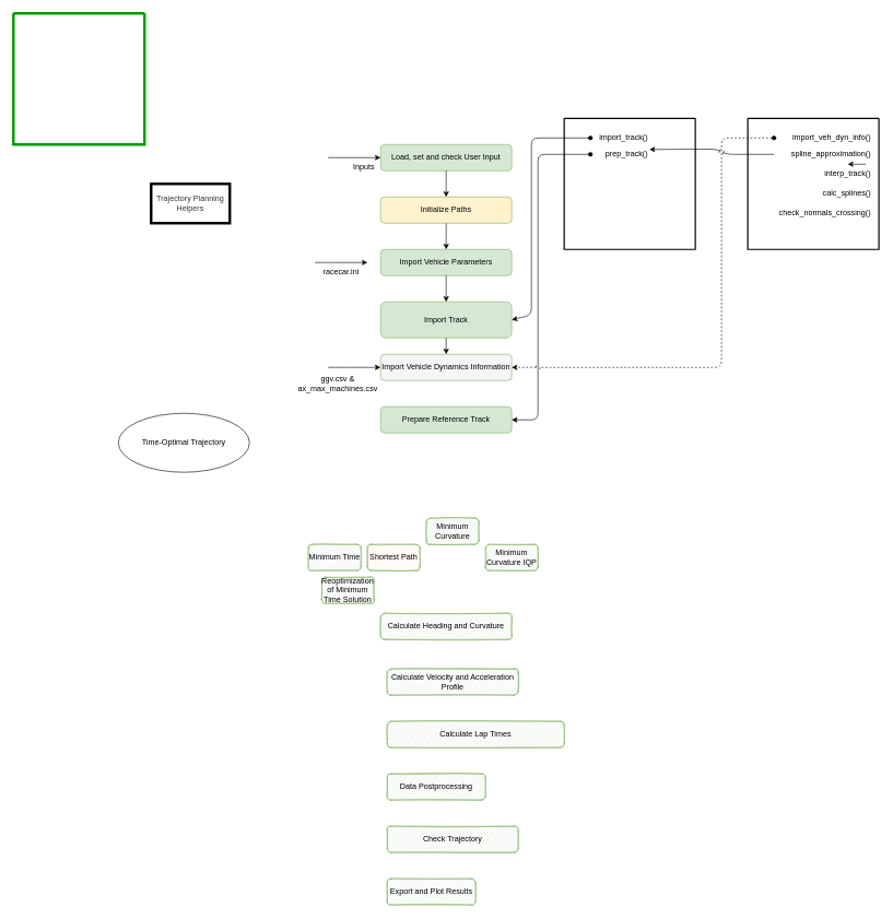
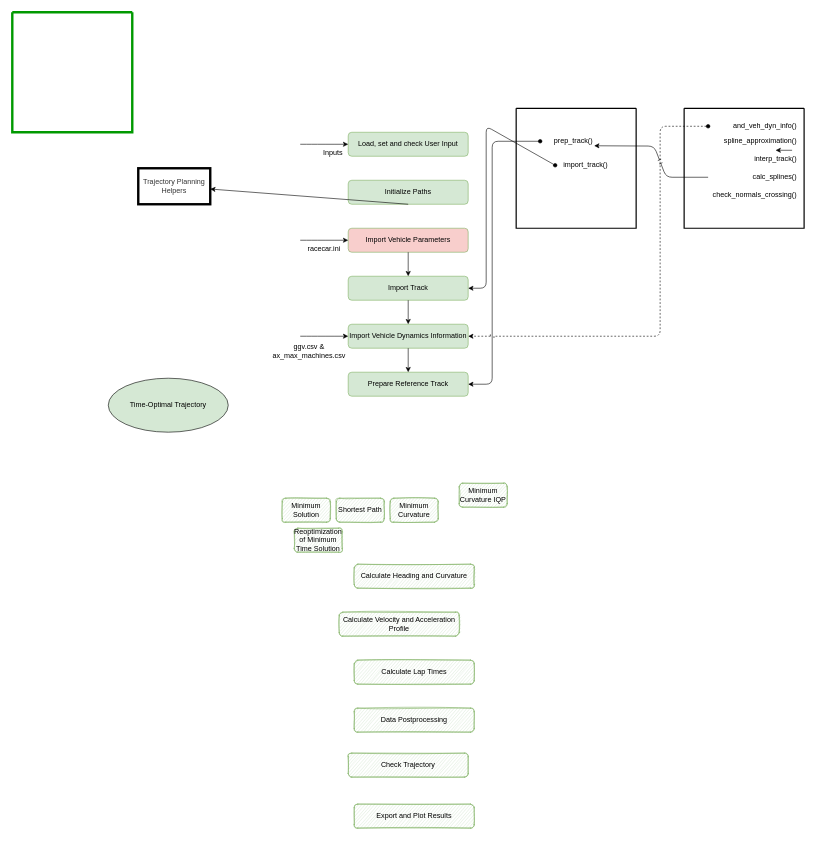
  <mxCell id="0" />
  <mxCell id="1" parent="0" />
  <mxCell id="2" value="Load, set and check User Input" style="rounded=1;whiteSpace=wrap;html=1;fillColor=#d5e8d4;strokeColor=#82b366;sketch=0;" parent="1" vertex="1"><mxGeometry x="580" y="220" width="200" height="40" as="geometry" /></mxCell>
- <mxCell id="3" value="Initialize Paths" style="rounded=1;whiteSpace=wrap;html=1;fillColor=#fff2cc;strokeColor=#82b366;sketch=0;" parent="1" vertex="1"><mxGeometry x="580" y="300" width="200" height="40" as="geometry" /></mxCell>
- <mxCell id="4" value="Import Vehicle Dynamics Information" style="rounded=1;whiteSpace=wrap;html=1;fillColor=#f5f5f5;strokeColor=#82b366;sketch=0;" parent="1" vertex="1"><mxGeometry x="580" y="540" width="200" height="40" as="geometry" /></mxCell>
+ <mxCell id="3" value="Initialize Paths" style="rounded=1;whiteSpace=wrap;html=1;fillColor=#d5e8d4;strokeColor=#82b366;sketch=0;" parent="1" vertex="1"><mxGeometry x="580" y="300" width="200" height="40" as="geometry" /></mxCell>
+ <mxCell id="4" value="Import Vehicle Dynamics Information" style="rounded=1;whiteSpace=wrap;html=1;fillColor=#d5e8d4;strokeColor=#82b366;sketch=0;" parent="1" vertex="1"><mxGeometry x="580" y="540" width="200" height="40" as="geometry" /></mxCell>
  <mxCell id="5" value="Prepare Reference Track" style="rounded=1;whiteSpace=wrap;html=1;fillColor=#d5e8d4;strokeColor=#82b366;sketch=0;" parent="1" vertex="1"><mxGeometry x="580" y="620" width="200" height="40" as="geometry" /></mxCell>
- <mxCell id="6" value="Shortest Path" style="rounded=1;whiteSpace=wrap;html=1;fillColor=#ffe6cc;strokeColor=#82b366;sketch=1;" parent="1" vertex="1"><mxGeometry x="560" y="830" width="80" height="40" as="geometry" /></mxCell>
- <mxCell id="7" value="Minimum Curvature" style="rounded=1;whiteSpace=wrap;html=1;fillColor=#d5e8d4;strokeColor=#82b366;sketch=1;" parent="1" vertex="1"><mxGeometry x="650" y="790" width="80" height="40" as="geometry" /></mxCell>
- <mxCell id="8" value="Minimum Curvature IQP" style="rounded=1;whiteSpace=wrap;html=1;fillColor=#d5e8d4;strokeColor=#82b366;sketch=1;" parent="1" vertex="1"><mxGeometry x="740" y="830" width="80" height="40" as="geometry" /></mxCell>
- <mxCell id="9" value="Minimum Time" style="rounded=1;whiteSpace=wrap;html=1;fillColor=#d5e8d4;strokeColor=#82b366;sketch=1;" parent="1" vertex="1"><mxGeometry x="470" y="830" width="80" height="40" as="geometry" /></mxCell>
- <mxCell id="10" value="Time-Optimal Trajectory" style="ellipse;whiteSpace=wrap;html=1;sketch=0;" parent="1" vertex="1"><mxGeometry x="180" y="630" width="200" height="90" as="geometry" /></mxCell>
+ <mxCell id="6" value="Shortest Path" style="rounded=1;whiteSpace=wrap;html=1;fillColor=#d5e8d4;strokeColor=#82b366;sketch=1;" parent="1" vertex="1"><mxGeometry x="560" y="830" width="80" height="40" as="geometry" /></mxCell>
+ <mxCell id="7" value="Minimum Curvature" style="rounded=1;whiteSpace=wrap;html=1;fillColor=#d5e8d4;strokeColor=#82b366;sketch=1;" parent="1" vertex="1"><mxGeometry x="650" y="830" width="80" height="40" as="geometry" /></mxCell>
+ <mxCell id="8" value="Minimum Curvature IQP" style="rounded=1;whiteSpace=wrap;html=1;fillColor=#d5e8d4;strokeColor=#82b366;sketch=1;" parent="1" vertex="1"><mxGeometry x="765" y="805" width="80" height="40" as="geometry" /></mxCell>
+ <mxCell id="9" value="Minimum Solution" style="rounded=1;whiteSpace=wrap;html=1;fillColor=#d5e8d4;strokeColor=#82b366;sketch=1;" parent="1" vertex="1"><mxGeometry x="470" y="830" width="80" height="40" as="geometry" /></mxCell>
+ <mxCell id="10" value="Time-Optimal Trajectory" style="ellipse;whiteSpace=wrap;html=1;sketch=0;fillColor=#d5e8d4;" parent="1" vertex="1"><mxGeometry x="180" y="630" width="200" height="90" as="geometry" /></mxCell>
  <mxCell id="11" value="Reoptimization of Minimum Time Solution" style="rounded=1;whiteSpace=wrap;html=1;fillColor=#d5e8d4;strokeColor=#82b366;sketch=1;" parent="1" vertex="1"><mxGeometry x="490" y="880" width="80" height="40" as="geometry" /></mxCell>
- <mxCell id="12" value="Calculate Heading and Curvature" style="rounded=1;whiteSpace=wrap;html=1;fillColor=#d5e8d4;strokeColor=#82b366;sketch=1;" parent="1" vertex="1"><mxGeometry x="580" y="935" width="200" height="40" as="geometry" /></mxCell>
- <mxCell id="13" value="Calculate Velocity and Acceleration Profile" style="rounded=1;whiteSpace=wrap;html=1;fillColor=#d5e8d4;strokeColor=#82b366;sketch=1;" parent="1" vertex="1"><mxGeometry x="590" y="1020" width="200" height="40" as="geometry" /></mxCell>
- <mxCell id="14" value="Calculate Lap Times" style="rounded=1;whiteSpace=wrap;html=1;fillColor=#d5e8d4;strokeColor=#82b366;sketch=1;" parent="1" vertex="1"><mxGeometry x="590" y="1100" width="270" height="40" as="geometry" /></mxCell>
- <mxCell id="15" value="Data Postprocessing" style="rounded=1;whiteSpace=wrap;html=1;fillColor=#d5e8d4;strokeColor=#82b366;sketch=1;" parent="1" vertex="1"><mxGeometry x="590" y="1180" width="150" height="40" as="geometry" /></mxCell>
- <mxCell id="16" value="Check Trajectory" style="rounded=1;whiteSpace=wrap;html=1;fillColor=#d5e8d4;strokeColor=#82b366;sketch=1;" parent="1" vertex="1"><mxGeometry x="590" y="1260" width="200" height="40" as="geometry" /></mxCell>
- <mxCell id="17" value="Export and Plot Results" style="rounded=1;whiteSpace=wrap;html=1;fillColor=#d5e8d4;strokeColor=#82b366;sketch=1;" parent="1" vertex="1"><mxGeometry x="590" y="1340" width="135" height="40" as="geometry" /></mxCell>
+ <mxCell id="12" value="Calculate Heading and Curvature" style="rounded=1;whiteSpace=wrap;html=1;fillColor=#d5e8d4;strokeColor=#82b366;sketch=1;" parent="1" vertex="1"><mxGeometry x="590" y="940" width="200" height="40" as="geometry" /></mxCell>
+ <mxCell id="13" value="Calculate Velocity and Acceleration Profile" style="rounded=1;whiteSpace=wrap;html=1;fillColor=#d5e8d4;strokeColor=#82b366;sketch=1;" parent="1" vertex="1"><mxGeometry x="565" y="1020" width="200" height="40" as="geometry" /></mxCell>
+ <mxCell id="14" value="Calculate Lap Times" style="rounded=1;whiteSpace=wrap;html=1;fillColor=#d5e8d4;strokeColor=#82b366;sketch=1;" parent="1" vertex="1"><mxGeometry x="590" y="1100" width="200" height="40" as="geometry" /></mxCell>
+ <mxCell id="15" value="Data Postprocessing" style="rounded=1;whiteSpace=wrap;html=1;fillColor=#d5e8d4;strokeColor=#82b366;sketch=1;" parent="1" vertex="1"><mxGeometry x="590" y="1180" width="200" height="40" as="geometry" /></mxCell>
+ <mxCell id="16" value="Check Trajectory" style="rounded=1;whiteSpace=wrap;html=1;fillColor=#d5e8d4;strokeColor=#82b366;sketch=1;" parent="1" vertex="1"><mxGeometry x="580" y="1255" width="200" height="40" as="geometry" /></mxCell>
+ <mxCell id="17" value="Export and Plot Results" style="rounded=1;whiteSpace=wrap;html=1;fillColor=#d5e8d4;strokeColor=#82b366;sketch=1;" parent="1" vertex="1"><mxGeometry x="590" y="1340" width="200" height="40" as="geometry" /></mxCell>
  <mxCell id="18" value="" style="swimlane;startSize=0;strokeColor=#009900;strokeWidth=4;" parent="1" vertex="1"><mxGeometry x="20" y="20" width="200" height="200" as="geometry" /></mxCell>
- <mxCell id="19" value="Import Vehicle Parameters" style="rounded=1;whiteSpace=wrap;html=1;fillColor=#d5e8d4;strokeColor=#82b366;sketch=0;" vertex="1" parent="1"><mxGeometry x="580" y="380" width="200" height="40" as="geometry" /></mxCell>
- <mxCell id="20" value="racecar.ini" style="text;html=1;strokeColor=none;fillColor=none;align=center;verticalAlign=middle;whiteSpace=wrap;rounded=0;sketch=0;fillStyle=solid;fontFamily=Helvetica;" vertex="1" parent="1"><mxGeometry x="480" y="400" width="80" height="30" as="geometry" /></mxCell>
- <mxCell id="21" value="Import Track" style="rounded=1;whiteSpace=wrap;html=1;fillColor=#d5e8d4;strokeColor=#82b366;sketch=0;" vertex="1" parent="1"><mxGeometry x="580" y="460" width="200" height="55" as="geometry" /></mxCell>
+ <mxCell id="19" value="Import Vehicle Parameters" style="rounded=1;whiteSpace=wrap;html=1;fillColor=#f8cecc;strokeColor=#82b366;sketch=0;" vertex="1" parent="1"><mxGeometry x="580" y="380" width="200" height="40" as="geometry" /></mxCell>
+ <mxCell id="20" value="racecar.ini" style="text;html=1;strokeColor=none;fillColor=none;align=center;verticalAlign=middle;whiteSpace=wrap;rounded=0;sketch=0;fillStyle=solid;fontFamily=Helvetica;" vertex="1" parent="1"><mxGeometry x="500" y="400" width="80" height="30" as="geometry" /></mxCell>
+ <mxCell id="21" value="Import Track" style="rounded=1;whiteSpace=wrap;html=1;fillColor=#d5e8d4;strokeColor=#82b366;sketch=0;" vertex="1" parent="1"><mxGeometry x="580" y="460" width="200" height="40" as="geometry" /></mxCell>
  <mxCell id="22" value="ggv.csv &amp;amp; ax_max_machines.csv" style="text;html=1;strokeColor=none;fillColor=none;align=center;verticalAlign=middle;whiteSpace=wrap;rounded=0;sketch=0;fillStyle=solid;fontFamily=Helvetica;" vertex="1" parent="1"><mxGeometry x="450" y="570" width="130" height="30" as="geometry" /></mxCell>
  <mxCell id="23" value="Trajectory Planning Helpers" style="rounded=0;whiteSpace=wrap;html=1;sketch=0;fillColor=none;strokeColor=#000000;strokeWidth=4;fontColor=#333333;" vertex="1" parent="1"><mxGeometry x="230" y="280" width="120" height="60" as="geometry" /></mxCell>
- <mxCell id="24" value="" style="endArrow=classic;html=1;rounded=0;strokeColor=#000000;strokeWidth=1;entryX=0.5;entryY=0;entryDx=0;entryDy=0;exitX=0.5;exitY=1;exitDx=0;exitDy=0;" edge="1" parent="1" source="2" target="3"><mxGeometry width="50" height="50" relative="1" as="geometry"><mxPoint x="380" y="410" as="sourcePoint" /><mxPoint x="430" y="360" as="targetPoint" /></mxGeometry></mxCell>
- <mxCell id="25" value="" style="endArrow=classic;html=1;rounded=0;strokeColor=#000000;strokeWidth=1;entryX=0.5;entryY=0;entryDx=0;entryDy=0;exitX=0.5;exitY=1;exitDx=0;exitDy=0;" edge="1" parent="1" source="3" target="19"><mxGeometry width="50" height="50" relative="1" as="geometry"><mxPoint x="690" y="270" as="sourcePoint" /><mxPoint x="690" y="310" as="targetPoint" /></mxGeometry></mxCell>
+ <mxCell id="25" value="" style="endArrow=classic;html=1;rounded=0;strokeColor=#000000;strokeWidth=1;exitX=0.5;exitY=1;exitDx=0;exitDy=0;" edge="1" parent="1" source="3" target="23"><mxGeometry width="50" height="50" relative="1" as="geometry"><mxPoint x="690" y="270" as="sourcePoint" /><mxPoint x="690" y="310" as="targetPoint" /></mxGeometry></mxCell>
  <mxCell id="26" value="" style="endArrow=classic;html=1;rounded=0;strokeColor=#000000;strokeWidth=1;entryX=0.5;entryY=0;entryDx=0;entryDy=0;exitX=0.5;exitY=1;exitDx=0;exitDy=0;" edge="1" parent="1" source="19" target="21"><mxGeometry width="50" height="50" relative="1" as="geometry"><mxPoint x="690" y="350" as="sourcePoint" /><mxPoint x="690" y="390" as="targetPoint" /></mxGeometry></mxCell>
  <mxCell id="27" value="" style="endArrow=classic;html=1;rounded=0;strokeColor=#000000;strokeWidth=1;entryX=0.5;entryY=0;entryDx=0;entryDy=0;exitX=0.5;exitY=1;exitDx=0;exitDy=0;" edge="1" parent="1" source="21" target="4"><mxGeometry width="50" height="50" relative="1" as="geometry"><mxPoint x="690" y="430" as="sourcePoint" /><mxPoint x="690" y="470" as="targetPoint" /></mxGeometry></mxCell>
+ <mxCell id="28" value="" style="endArrow=classic;html=1;rounded=0;strokeColor=#000000;strokeWidth=1;entryX=0.5;entryY=0;entryDx=0;entryDy=0;exitX=0.5;exitY=1;exitDx=0;exitDy=0;" edge="1" parent="1" source="4" target="5"><mxGeometry width="50" height="50" relative="1" as="geometry"><mxPoint x="690" y="510" as="sourcePoint" /><mxPoint x="690" y="550" as="targetPoint" /></mxGeometry></mxCell>
  <mxCell id="29" value="" style="endArrow=classic;html=1;strokeColor=#000000;strokeWidth=1;curved=1;entryX=0;entryY=0.5;entryDx=0;entryDy=0;" edge="1" parent="1" target="2"><mxGeometry width="50" height="50" relative="1" as="geometry"><mxPoint x="500" y="240" as="sourcePoint" /><mxPoint x="440" y="350" as="targetPoint" /></mxGeometry></mxCell>
  <mxCell id="30" value="Inputs" style="text;html=1;strokeColor=none;fillColor=none;align=center;verticalAlign=middle;whiteSpace=wrap;rounded=0;sketch=0;" vertex="1" parent="1"><mxGeometry x="530" y="240" width="50" height="30" as="geometry" /></mxCell>
  <mxCell id="31" value="" style="endArrow=classic;html=1;strokeColor=#000000;strokeWidth=1;curved=1;entryX=1;entryY=0;entryDx=0;entryDy=0;exitX=0;exitY=0;exitDx=0;exitDy=0;" edge="1" parent="1" source="20" target="20"><mxGeometry width="50" height="50" relative="1" as="geometry"><mxPoint x="440" y="440" as="sourcePoint" /><mxPoint x="490" y="390" as="targetPoint" /></mxGeometry></mxCell>
  <mxCell id="32" value="" style="swimlane;startSize=0;strokeColor=#000000;strokeWidth=2;" vertex="1" parent="1"><mxGeometry x="860" y="180" width="200" height="200" as="geometry" /></mxCell>
- <mxCell id="33" value="import_track()" style="text;html=1;strokeColor=none;fillColor=none;align=right;verticalAlign=middle;whiteSpace=wrap;rounded=0;sketch=0;fillStyle=solid;fontFamily=Helvetica;" parent="32" vertex="1"><mxGeometry x="40" y="20" width="90" height="20" as="geometry" /></mxCell>
+ <mxCell id="33" value="import_track()" style="text;html=1;strokeColor=none;fillColor=none;align=right;verticalAlign=middle;whiteSpace=wrap;rounded=0;sketch=0;fillStyle=solid;fontFamily=Helvetica;" parent="32" vertex="1"><mxGeometry x="65" y="85" width="90" height="20" as="geometry" /></mxCell>
  <mxCell id="34" value="prep_track()" style="text;html=1;strokeColor=none;fillColor=none;align=right;verticalAlign=middle;whiteSpace=wrap;rounded=0;sketch=0;fillStyle=solid;fontFamily=Helvetica;" parent="32" vertex="1"><mxGeometry x="40" y="40" width="90" height="30" as="geometry" /></mxCell>
  <mxCell id="35" value="" style="endArrow=classic;html=1;strokeColor=#000000;strokeWidth=1;entryX=1;entryY=0.5;entryDx=0;entryDy=0;exitX=0;exitY=0.5;exitDx=0;exitDy=0;startArrow=oval;startFill=1;rounded=1;" edge="1" parent="1" source="33" target="21"><mxGeometry width="50" height="50" relative="1" as="geometry"><mxPoint x="870" y="460" as="sourcePoint" /><mxPoint x="920" y="410" as="targetPoint" /><Array as="points"><mxPoint x="810" y="210" /><mxPoint x="810" y="480" /></Array></mxGeometry></mxCell>
  <mxCell id="36" value="" style="endArrow=classic;html=1;strokeColor=#000000;strokeWidth=1;curved=1;entryX=1;entryY=0;entryDx=0;entryDy=0;exitX=0;exitY=0;exitDx=0;exitDy=0;" edge="1" parent="1"><mxGeometry width="50" height="50" relative="1" as="geometry"><mxPoint x="500" y="560" as="sourcePoint" /><mxPoint x="580" y="560" as="targetPoint" /></mxGeometry></mxCell>
  <mxCell id="37" value="" style="swimlane;startSize=0;strokeColor=#000000;strokeWidth=2;" vertex="1" parent="1"><mxGeometry x="1140" y="180" width="200" height="200" as="geometry" /></mxCell>
- <mxCell id="38" value="&lt;span style=&quot;text-align: center;&quot;&gt;import_veh_dyn_info()&lt;/span&gt;" style="text;html=1;strokeColor=none;fillColor=none;align=right;verticalAlign=middle;whiteSpace=wrap;rounded=0;sketch=0;fillStyle=solid;fontFamily=Helvetica;" vertex="1" parent="37"><mxGeometry x="40" y="20" width="150" height="20" as="geometry" /></mxCell>
+ <mxCell id="38" value="&lt;span style=&quot;text-align: center;&quot;&gt;and_veh_dyn_info()&lt;/span&gt;" style="text;html=1;strokeColor=none;fillColor=none;align=right;verticalAlign=middle;whiteSpace=wrap;rounded=0;sketch=0;fillStyle=solid;fontFamily=Helvetica;" vertex="1" parent="37"><mxGeometry x="40" y="20" width="150" height="20" as="geometry" /></mxCell>
  <mxCell id="39" value="spline_approximation()" style="text;html=1;strokeColor=none;fillColor=none;align=right;verticalAlign=middle;whiteSpace=wrap;rounded=0;sketch=0;fillStyle=solid;fontFamily=Helvetica;" vertex="1" parent="37"><mxGeometry x="40" y="40" width="150" height="30" as="geometry" /></mxCell>
  <mxCell id="40" value="interp_track()" style="text;html=1;strokeColor=none;fillColor=none;align=right;verticalAlign=middle;whiteSpace=wrap;rounded=0;sketch=0;fillStyle=solid;fontFamily=Helvetica;" vertex="1" parent="37"><mxGeometry x="40" y="70" width="150" height="30" as="geometry" /></mxCell>
  <mxCell id="41" value="calc_splines()" style="text;html=1;strokeColor=none;fillColor=none;align=right;verticalAlign=middle;whiteSpace=wrap;rounded=0;sketch=0;fillStyle=solid;fontFamily=Helvetica;" vertex="1" parent="37"><mxGeometry x="40" y="100" width="150" height="30" as="geometry" /></mxCell>
  <mxCell id="42" value="check_normals_crossing()" style="text;html=1;strokeColor=none;fillColor=none;align=right;verticalAlign=middle;whiteSpace=wrap;rounded=0;sketch=0;fillStyle=solid;fontFamily=Helvetica;" vertex="1" parent="37"><mxGeometry x="40" y="130" width="150" height="30" as="geometry" /></mxCell>
  <mxCell id="43" value="" style="endArrow=classic;html=1;strokeColor=#000000;strokeWidth=1;entryX=1;entryY=0.5;entryDx=0;entryDy=0;exitX=0;exitY=0.5;exitDx=0;exitDy=0;rounded=1;startArrow=oval;startFill=1;" edge="1" parent="1" source="34" target="5"><mxGeometry width="50" height="50" relative="1" as="geometry"><mxPoint x="910" y="640" as="sourcePoint" /><mxPoint x="960" y="590" as="targetPoint" /><Array as="points"><mxPoint x="820" y="235" /><mxPoint x="820" y="640" /></Array></mxGeometry></mxCell>
  <mxCell id="44" value="" style="endArrow=classic;html=1;strokeColor=#000000;strokeWidth=1;exitX=0;exitY=0.5;exitDx=0;exitDy=0;align=right;startArrow=oval;startFill=1;rounded=1;jumpStyle=line;jumpSize=6;entryX=1;entryY=0.5;entryDx=0;entryDy=0;dashed=1;" edge="1" parent="1" source="38" target="4"><mxGeometry width="50" height="50" relative="1" as="geometry"><mxPoint x="1060" y="560" as="sourcePoint" /><mxPoint x="860" y="560" as="targetPoint" /><Array as="points"><mxPoint x="1100" y="210" /><mxPoint x="1100" y="560" /></Array></mxGeometry></mxCell>
- <mxCell id="45" value="" style="endArrow=classic;html=1;rounded=1;strokeColor=#000000;strokeWidth=1;jumpStyle=line;jumpSize=6;entryX=1;entryY=0.25;entryDx=0;entryDy=0;exitX=0;exitY=0.5;exitDx=0;exitDy=0;" edge="1" parent="1" source="39" target="34"><mxGeometry width="50" height="50" relative="1" as="geometry"><mxPoint x="1180" y="500" as="sourcePoint" /><mxPoint x="1230" y="450" as="targetPoint" /><Array as="points"><mxPoint x="1110" y="235" /><mxPoint x="1090" y="227" /></Array></mxGeometry></mxCell>
+ <mxCell id="46" value="" style="endArrow=classic;html=1;rounded=1;strokeColor=#000000;strokeWidth=1;jumpStyle=line;jumpSize=6;entryX=1;entryY=0.75;entryDx=0;entryDy=0;exitX=0;exitY=0.5;exitDx=0;exitDy=0;" edge="1" parent="1" source="41" target="34"><mxGeometry width="50" height="50" relative="1" as="geometry"><mxPoint x="1160" y="470" as="sourcePoint" /><mxPoint x="1210" y="420" as="targetPoint" /><Array as="points"><mxPoint x="1110" y="295" /><mxPoint x="1090" y="243" /></Array></mxGeometry></mxCell>
  <mxCell id="47" value="" style="endArrow=classic;html=1;rounded=1;strokeColor=#000000;strokeWidth=1;jumpStyle=line;jumpSize=6;entryX=0.75;entryY=0;entryDx=0;entryDy=0;" edge="1" parent="1" target="40"><mxGeometry width="50" height="50" relative="1" as="geometry"><mxPoint x="1320" y="250" as="sourcePoint" /><mxPoint x="1400" y="200" as="targetPoint" /></mxGeometry></mxCell>
